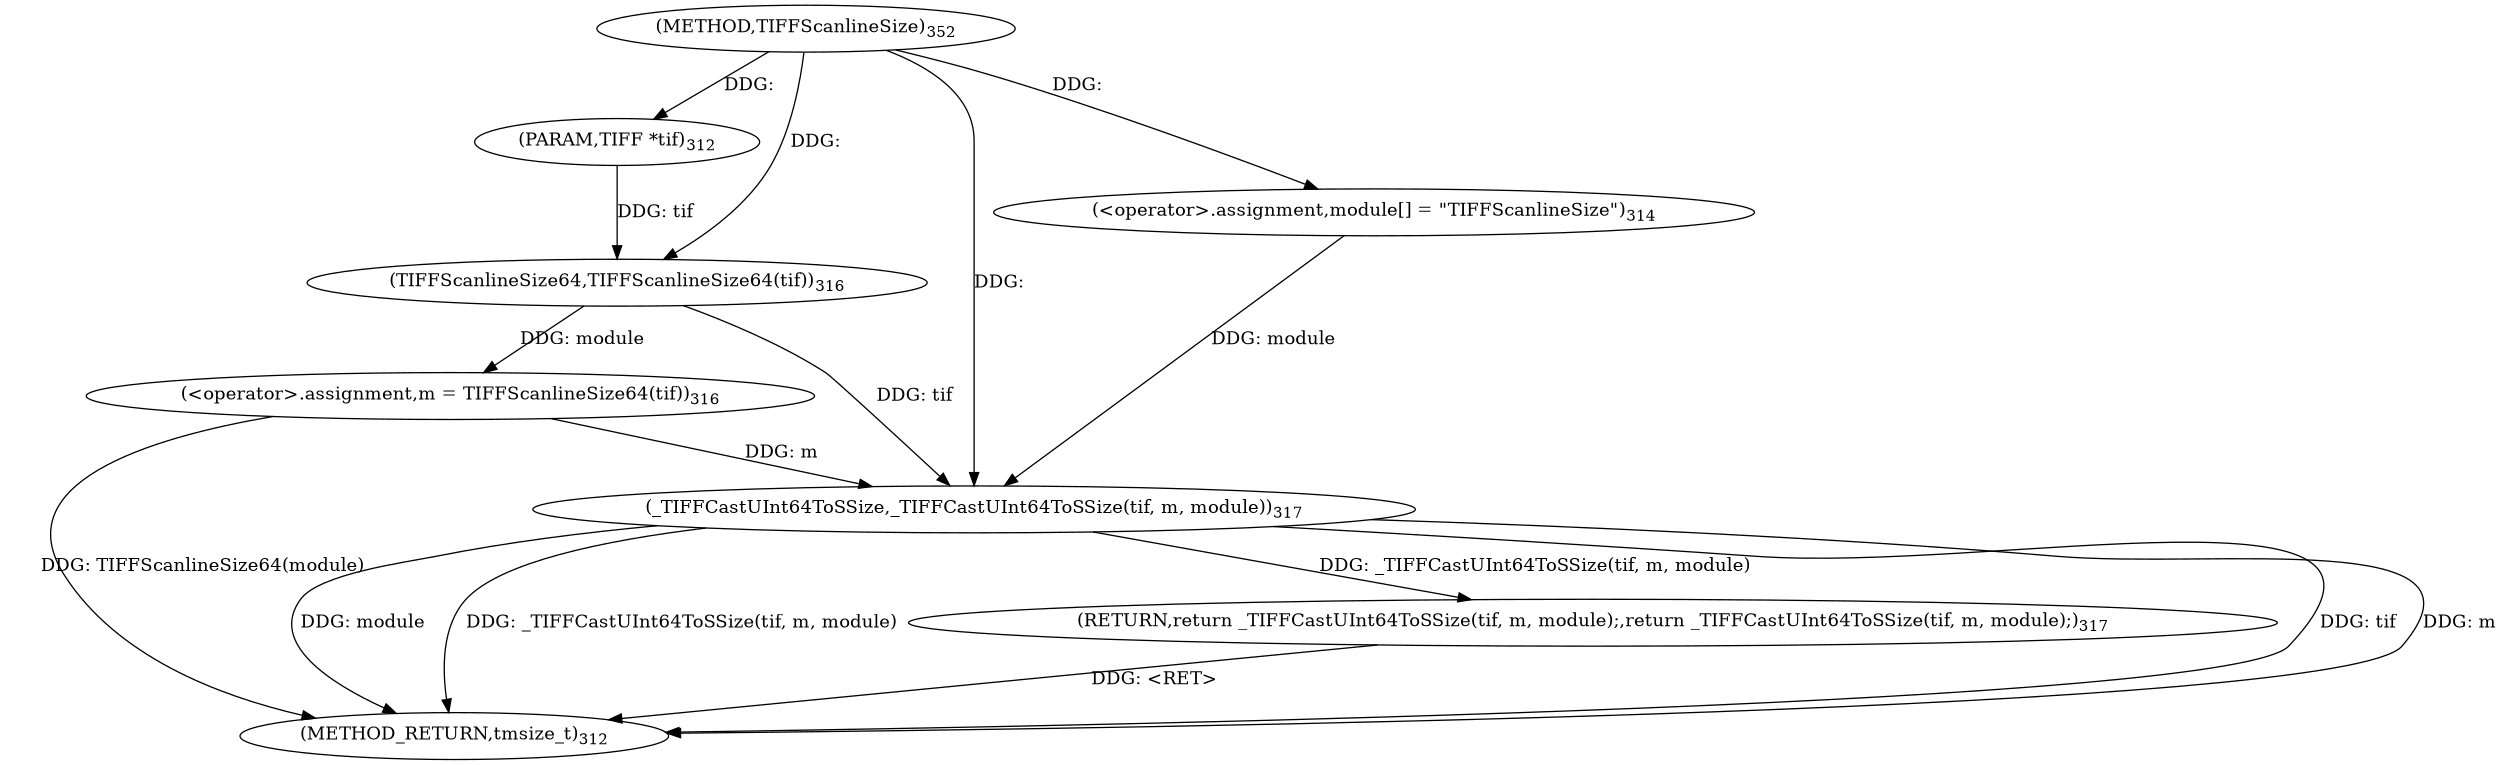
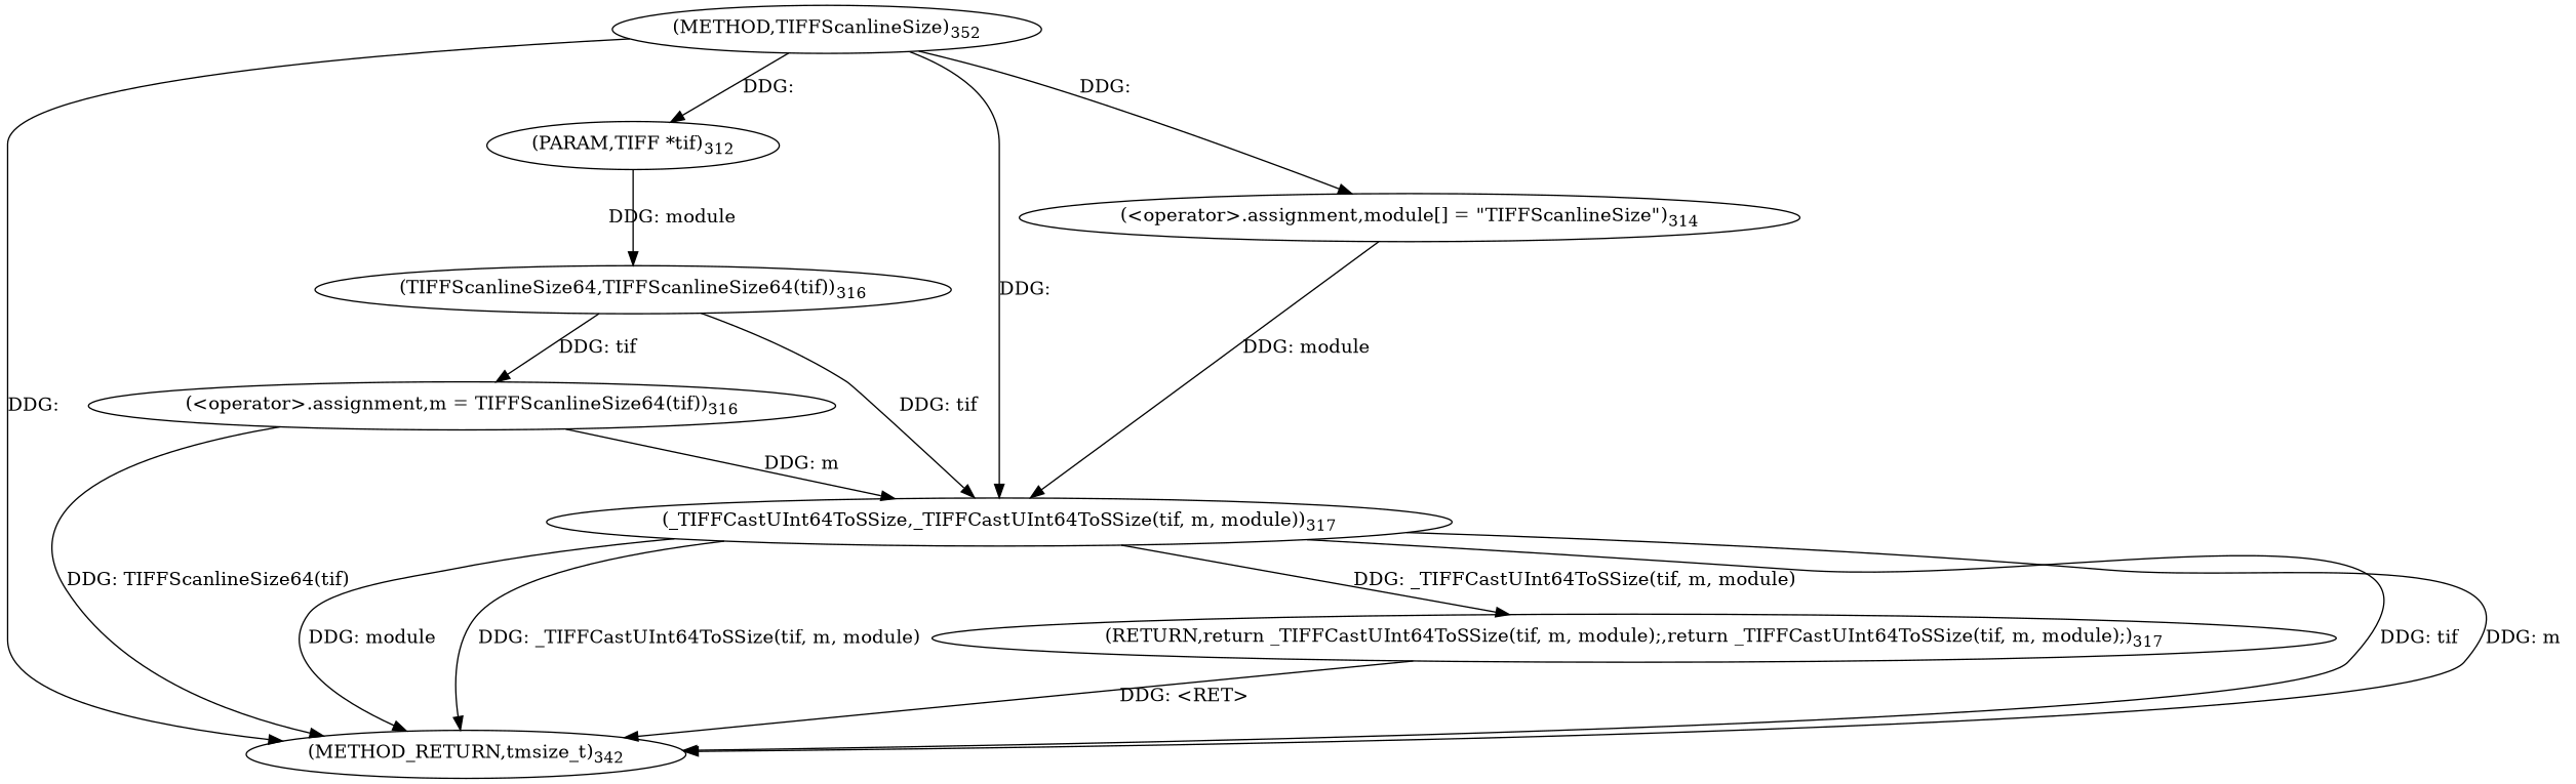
  digraph {
    n1 [label=<(METHOD,TIFFScanlineSize)<SUB>352</SUB>>]
    n2 [label=<(PARAM,TIFF *tif)<SUB>312</SUB>>]
    n3 [label=<(&lt;operator&gt;.assignment,module[] = &quot;TIFFScanlineSize&quot;)<SUB>314</SUB>>]
    n4 [label=<(_TIFFCastUInt64ToSSize,_TIFFCastUInt64ToSSize(tif, m, module))<SUB>317</SUB>>]
    n5 [label=<(TIFFScanlineSize64,TIFFScanlineSize64(tif))<SUB>316</SUB>>]
    n6 [label=<(&lt;operator&gt;.assignment,m = TIFFScanlineSize64(tif))<SUB>316</SUB>>]
-   n7 [label=<(METHOD_RETURN,tmsize_t)<SUB>312</SUB>>]
+   n7 [label=<(METHOD_RETURN,tmsize_t)<SUB>342</SUB>>]
    n8 [label=<(RETURN,return _TIFFCastUInt64ToSSize(tif, m, module);,return _TIFFCastUInt64ToSSize(tif, m, module);)<SUB>317</SUB>>]
    n1 -> n2 [label="DDG: "]
    n1 -> n3 [label="DDG: "]
    n1 -> n4 [label="DDG: "]
-   n1 -> n5 [label="DDG: "]
-   n2 -> n5 [label="DDG: tif"]
+   n1 -> n7 [label="DDG: "]
+   n2 -> n5 [label="DDG: module"]
    n3 -> n4 [label="DDG: module"]
    n4 -> n7 [label="DDG: tif"]
    n4 -> n7 [label="DDG: m"]
    n4 -> n7 [label="DDG: module"]
    n4 -> n7 [label="DDG: _TIFFCastUInt64ToSSize(tif, m, module)"]
    n4 -> n8 [label="DDG: _TIFFCastUInt64ToSSize(tif, m, module)"]
    n5 -> n4 [label="DDG: tif"]
-   n5 -> n6 [label="DDG: module"]
+   n5 -> n6 [label="DDG: tif"]
    n6 -> n4 [label="DDG: m"]
-   n6 -> n7 [label="DDG: TIFFScanlineSize64(module)"]
+   n6 -> n7 [label="DDG: TIFFScanlineSize64(tif)"]
    n8 -> n7 [label="DDG: &lt;RET&gt;"]
  }
